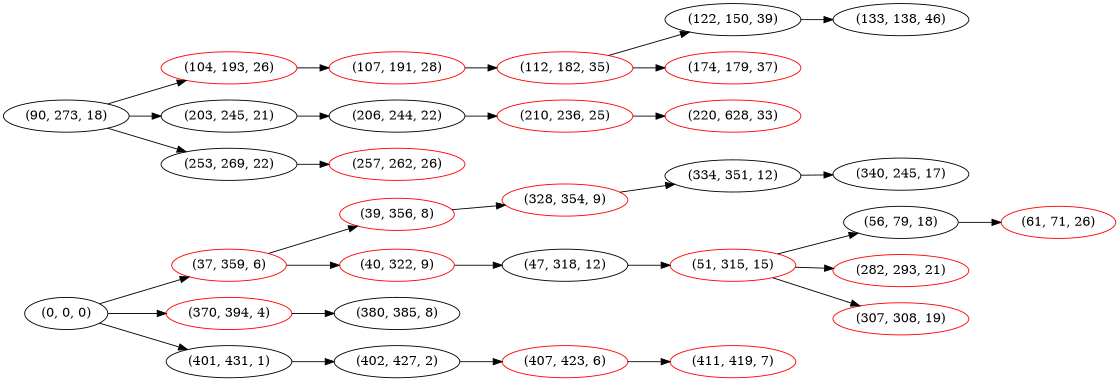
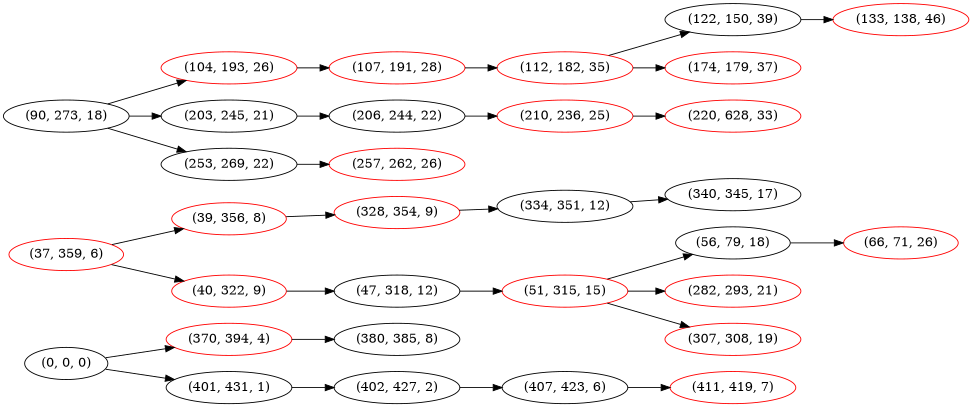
  digraph {
    rankdir=LR
    node [color=red]
    "(0, 0, 0)" [color=black]
    "(37, 359, 6)"
    "(370, 394, 4)"
    "(401, 431, 1)" [color=black]
    "(39, 356, 8)"
    "(40, 322, 9)"
    "(380, 385, 8)" [color=black]
    "(402, 427, 2)" [color=black]
    "(328, 354, 9)"
    "(47, 318, 12)" [color=black]
    n11 [color=black label="(334, 351, 12)"]
    "(51, 315, 15)"
    "(56, 79, 18)" [color=black]
    "(282, 293, 21)"
    n15 [label="(307, 308, 19)"]
-   "(66, 71, 26)" [label="(61, 71, 26)"]
+   "(66, 71, 26)"
    "(90, 273, 18)" [color=black]
    "(104, 193, 26)"
    "(203, 245, 21)" [color=black]
    "(253, 269, 22)" [color=black]
    "(107, 191, 28)"
    "(206, 244, 22)" [color=black]
    "(257, 262, 26)"
    n24 [label="(112, 182, 35)"]
    "(122, 150, 39)" [color=black]
    "(174, 179, 37)"
-   "(133, 138, 46)" [color=black]
+   "(133, 138, 46)"
    "(210, 236, 25)"
    n29 [label="(220, 628, 33)"]
-   "(340, 345, 17)" [color=black label="(340, 245, 17)"]
-   "(407, 423, 6)"
+   "(340, 345, 17)" [color=black]
+   "(407, 423, 6)" [color=black]
    "(411, 419, 7)"
-   "(0, 0, 0)" -> "(37, 359, 6)"
    "(0, 0, 0)" -> "(370, 394, 4)"
    "(0, 0, 0)" -> "(401, 431, 1)"
    "(37, 359, 6)" -> "(39, 356, 8)"
    "(37, 359, 6)" -> "(40, 322, 9)"
    "(370, 394, 4)" -> "(380, 385, 8)"
    "(401, 431, 1)" -> "(402, 427, 2)"
    "(39, 356, 8)" -> "(328, 354, 9)"
    "(40, 322, 9)" -> "(47, 318, 12)"
    "(402, 427, 2)" -> "(407, 423, 6)"
    "(328, 354, 9)" -> n11
    "(47, 318, 12)" -> "(51, 315, 15)"
    n11 -> "(340, 345, 17)"
    "(51, 315, 15)" -> "(56, 79, 18)"
    "(51, 315, 15)" -> "(282, 293, 21)"
    "(51, 315, 15)" -> n15
    "(56, 79, 18)" -> "(66, 71, 26)"
    "(90, 273, 18)" -> "(104, 193, 26)"
    "(90, 273, 18)" -> "(203, 245, 21)"
    "(90, 273, 18)" -> "(253, 269, 22)"
    "(104, 193, 26)" -> "(107, 191, 28)"
    "(203, 245, 21)" -> "(206, 244, 22)"
    "(253, 269, 22)" -> "(257, 262, 26)"
    "(107, 191, 28)" -> n24
    "(206, 244, 22)" -> "(210, 236, 25)"
    n24 -> "(122, 150, 39)"
    n24 -> "(174, 179, 37)"
    "(122, 150, 39)" -> "(133, 138, 46)"
    "(210, 236, 25)" -> n29
    "(407, 423, 6)" -> "(411, 419, 7)"
  }
